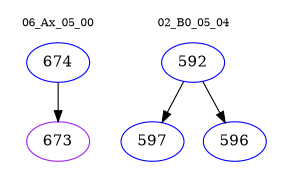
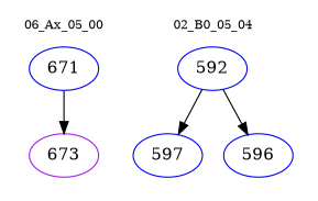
  digraph {
    node [color=blue]
    edge [color=black]
-   n1 [label=674]
+   n1 [label=671]
    n2 [color=purple label=673]
    n3 [label=592]
    n4 [label=597]
    n5 [label=596]
    subgraph cluster_1 {
      color=white
      fontsize=10
      label="06_Ax_05_00"
      n1
      n2
    }
    subgraph cluster_2 {
      color=white
      fontsize=10
      label="02_B0_05_04"
      n3
      n4
      n5
    }
    n1 -> n2
    n3 -> n4
    n3 -> n5
  }
